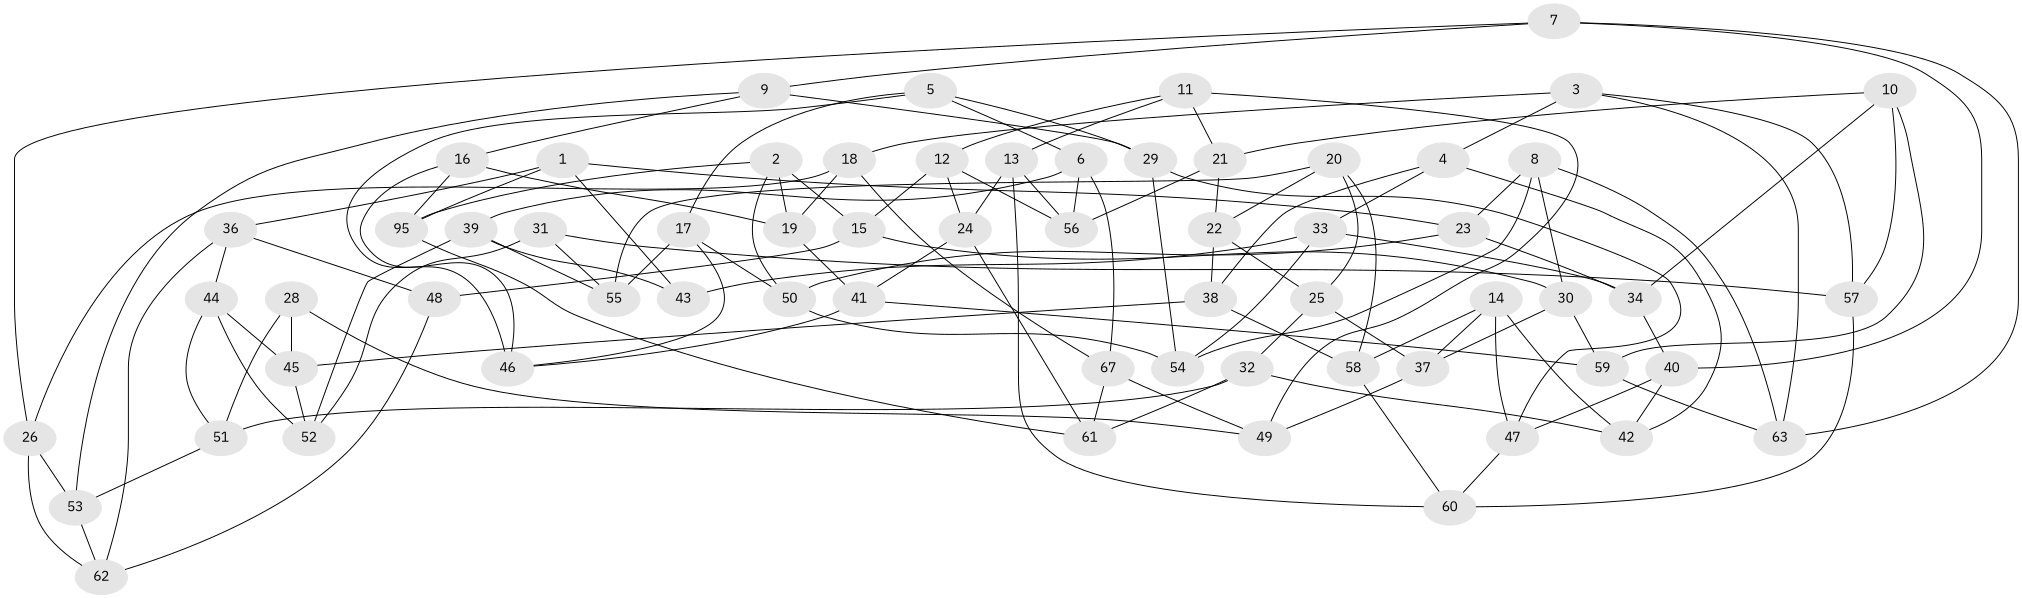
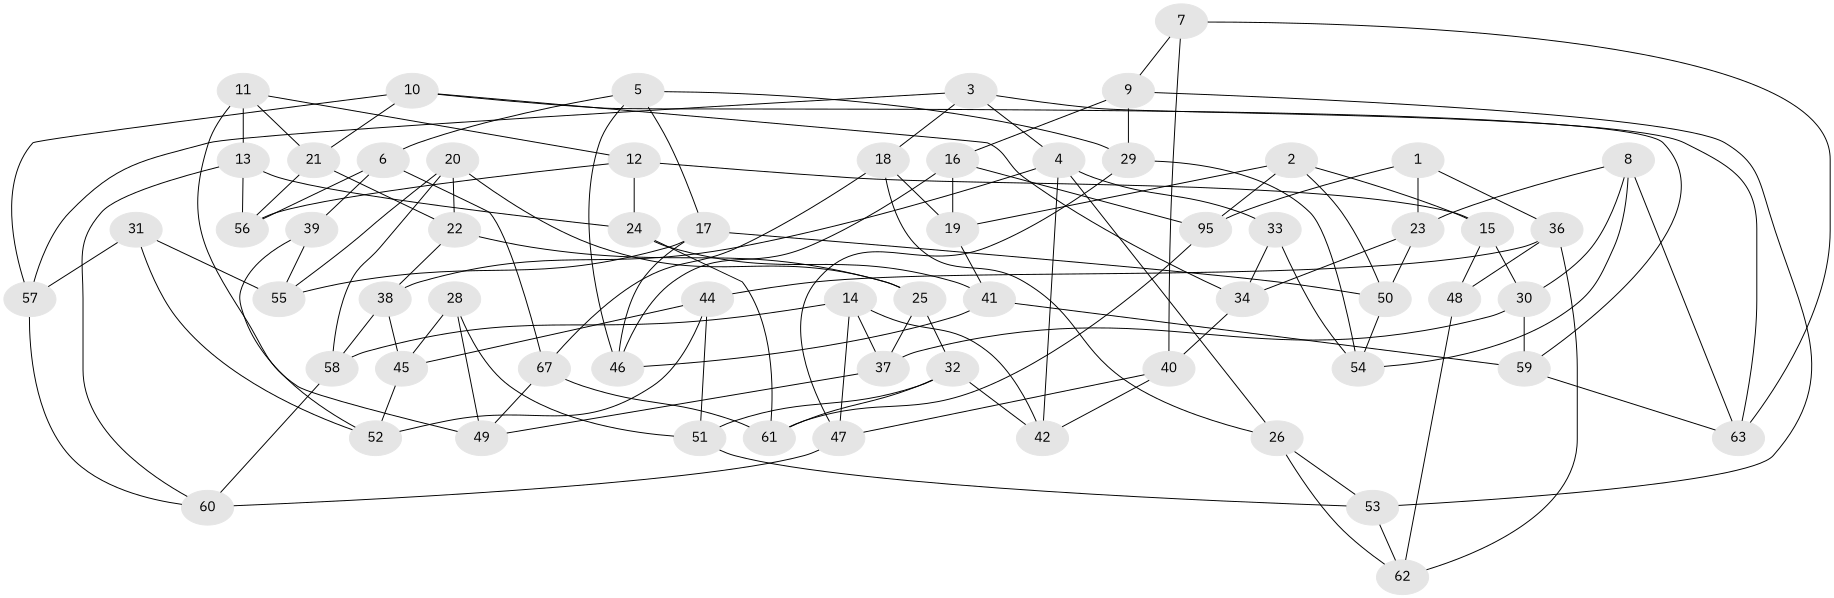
  graph {
    fontname="IBM Plex Sans"
    node [color=gray90 fontname="IBM Plex Sans" style=filled]
    edge [fontname="IBM Plex Sans"]
    1
    23
    n3 [label=95]
    36
-   43
    50
    34
    61
    48
    62
    44
    2
    15
    19
    30
    41
    54
    3
    4
    18
    57
    63
    33
    38
    42
    n26 [label=67]
    26
    60
    58
    45
    5
    6
    17
    29
    46
    39
    56
    55
    47
    49
    52
    7
    9
    40
    16
    53
    8
    59
    37
    10
    21
    22
    11
    12
    13
    24
    14
    20
    25
    32
    51
    28
    31
    1 -- 23
    1 -- n3
    1 -- 36
-   1 -- 43
    23 -- 50
    23 -- 34
    n3 -- 61
    36 -- 48
    36 -- 62
    36 -- 44
    50 -- 54
    34 -- 40
    48 -- 62
    44 -- 45
    44 -- 52
    44 -- 51
    2 -- n3
    2 -- 50
    2 -- 15
    2 -- 19
    15 -- 48
    15 -- 30
    19 -- 41
    30 -- 59
    30 -- 37
    41 -- 46
    41 -- 59
    3 -- 4
    3 -- 18
    3 -- 57
    3 -- 63
    4 -- 33
    4 -- 38
    4 -- 42
    18 -- 19
    18 -- n26
    18 -- 26
    57 -- 60
-   33 -- 43
    33 -- 34
    33 -- 54
    38 -- 58
    38 -- 45
    n26 -- 61
    n26 -- 49
    26 -- 62
    26 -- 53
    58 -- 60
    45 -- 52
    5 -- 6
    5 -- 17
    5 -- 29
    5 -- 46
    6 -- n26
    6 -- 39
    6 -- 56
    17 -- 50
    17 -- 46
    17 -- 55
    29 -- 54
    29 -- 47
-   39 -- 43
    39 -- 55
    39 -- 52
    47 -- 60
    7 -- 63
-   7 -- 26
+   4 -- 26
    7 -- 9
    7 -- 40
    9 -- 29
    9 -- 16
    9 -- 53
    40 -- 42
    40 -- 47
    16 -- n3
    16 -- 19
    16 -- 46
    53 -- 62
    8 -- 23
    8 -- 30
    8 -- 54
    8 -- 63
    59 -- 63
    37 -- 49
    10 -- 34
    10 -- 57
    10 -- 59
    10 -- 21
    21 -- 56
    21 -- 22
    22 -- 38
    22 -- 25
    11 -- 49
    11 -- 21
    11 -- 12
    11 -- 13
    12 -- 15
    12 -- 56
    12 -- 24
    13 -- 60
    13 -- 56
    13 -- 24
    24 -- 61
    24 -- 41
    14 -- 42
    14 -- 58
    14 -- 47
    14 -- 37
    20 -- 58
    20 -- 55
    20 -- 22
    20 -- 25
    25 -- 37
    25 -- 32
    32 -- 61
    32 -- 42
    32 -- 51
    51 -- 53
    28 -- 45
    28 -- 49
    28 -- 51
    31 -- 57
    31 -- 55
    31 -- 52
  }
